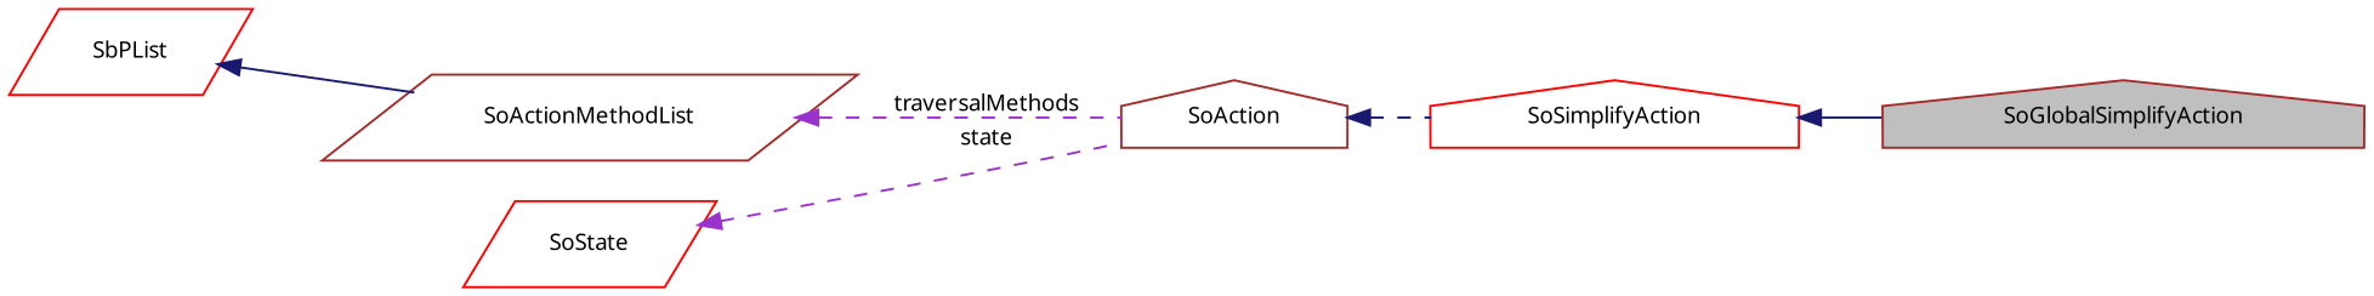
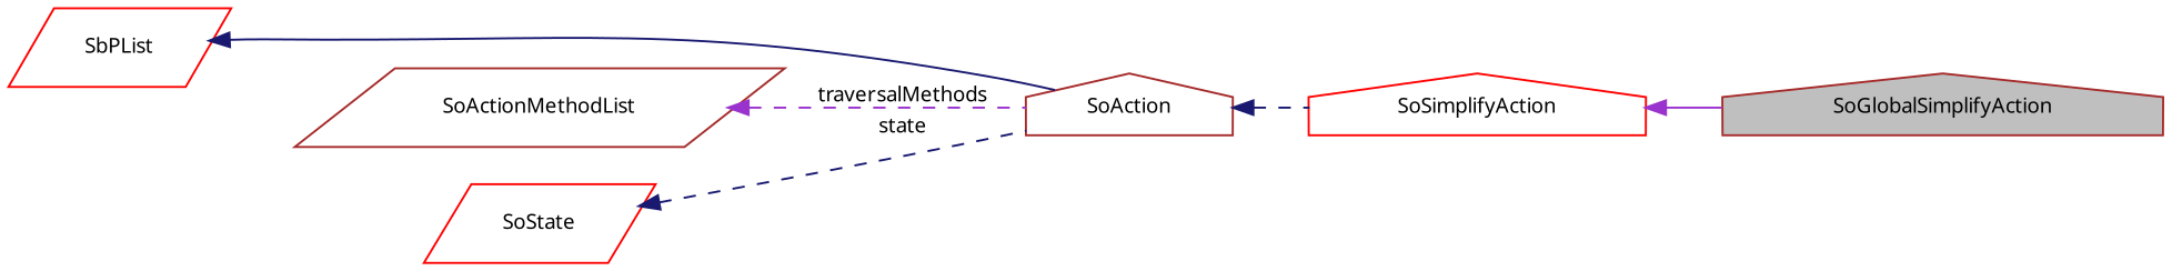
  digraph {
    fontname="Noto Sans"
    rankdir=LR
    node [color=brown fillcolor=white fontname="Noto Sans" fontsize=10 shape=house style=filled]
    edge [color=midnightblue dir=back fontname="Noto Sans" fontsize=10 labelfontname=Helvetica labelfontsize=10 style=dashed]
    n1 [fillcolor=grey75 fontcolor=black height=0.2 label=SoGlobalSimplifyAction width=0.4]
    n2 [color=red height=0.2 label=SoSimplifyAction width=0.4]
    n3 [height=0.2 label=SoAction width=0.4]
    n4 [height=0.2 label=SoActionMethodList shape=parallelogram width=0.4]
    n5 [color=red height=0.2 label=SbPList shape=parallelogram width=0.4]
    n6 [color=red height=0.2 label=SoState shape=parallelogram width=0.4]
-   n2 -> n1 [style=solid]
+   n2 -> n1 [color=darkorchid3 style=solid]
    n3 -> n2
    n4 -> n3 [color=darkorchid3 label=" traversalMethods"]
-   n5 -> n4 [style=solid]
-   n6 -> n3 [color=darkorchid3 label=" state"]
+   n5 -> n3 [style=solid]
+   n6 -> n3 [label=" state"]
  }
